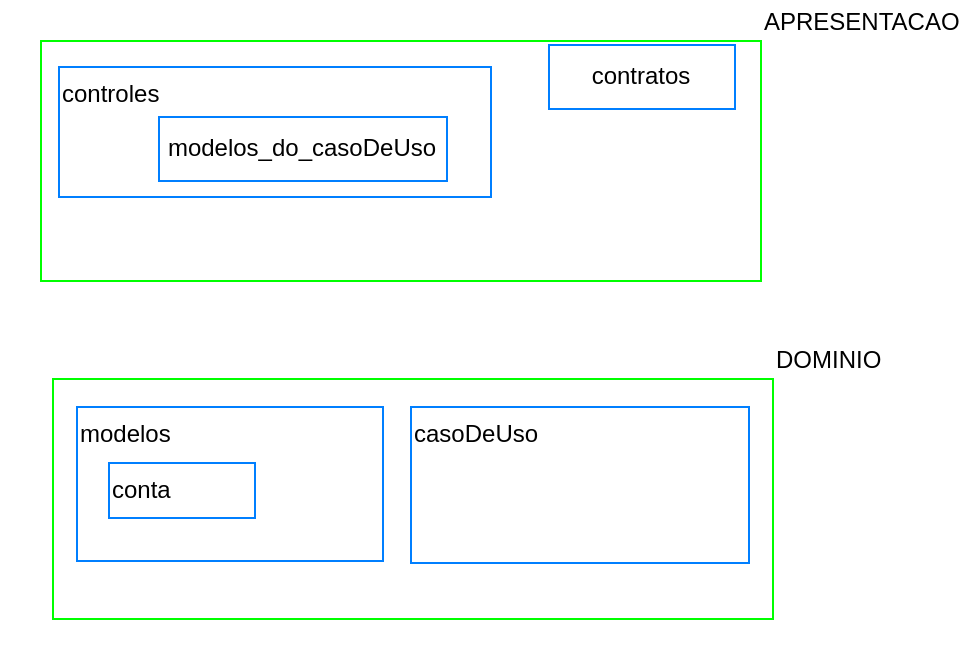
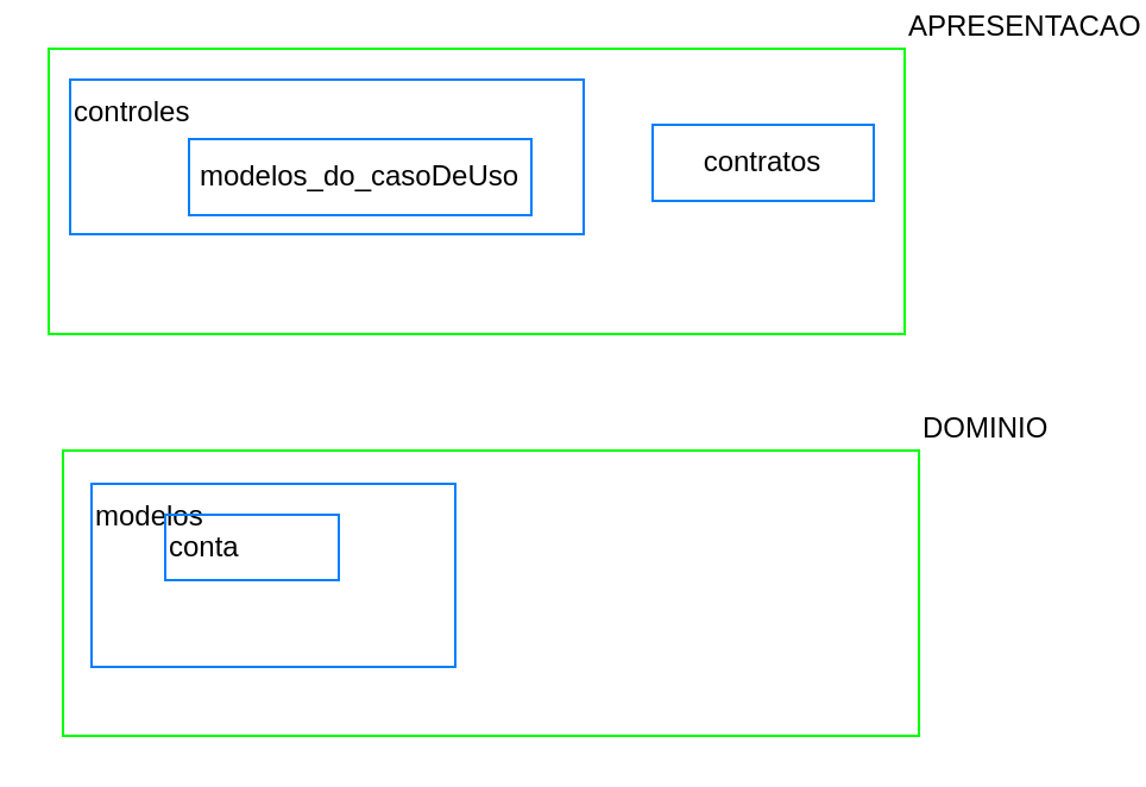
  <mxCell id="0" />
  <mxCell id="1" parent="0" />
  <mxCell id="2" value="APRESENTACAO" style="text;html=1;strokeColor=#00FF00;fillColor=none;align=left;verticalAlign=bottom;whiteSpace=wrap;rounded=0;labelPosition=right;verticalLabelPosition=top;" vertex="1" parent="1"><mxGeometry x="20" y="20" width="360" height="120" as="geometry" /></mxCell>
  <mxCell id="3" value="controles" style="text;html=1;strokeColor=#007FFF;fillColor=none;align=left;verticalAlign=top;whiteSpace=wrap;rounded=0;" vertex="1" parent="1"><mxGeometry x="29" y="33" width="216" height="65" as="geometry" /></mxCell>
  <mxCell id="4" value="modelos_do_casoDeUso" style="text;html=1;strokeColor=#007FFF;fillColor=none;align=center;verticalAlign=middle;whiteSpace=wrap;rounded=0;" vertex="1" parent="1"><mxGeometry x="79" y="58" width="144" height="32" as="geometry" /></mxCell>
  <mxCell id="5" value="DOMINIO" style="text;html=1;strokeColor=#00FF00;fillColor=none;align=left;verticalAlign=bottom;whiteSpace=wrap;rounded=0;labelPosition=right;verticalLabelPosition=top;" vertex="1" parent="1"><mxGeometry x="26" y="189" width="360" height="120" as="geometry" /></mxCell>
  <mxCell id="6" value="modelos" style="text;html=1;strokeColor=#007FFF;fillColor=none;align=left;verticalAlign=top;whiteSpace=wrap;rounded=0;" vertex="1" parent="1"><mxGeometry x="38" y="203" width="153" height="77" as="geometry" /></mxCell>
- <mxCell id="7" value="casoDeUso" style="text;html=1;strokeColor=#007FFF;fillColor=none;align=left;verticalAlign=top;whiteSpace=wrap;rounded=0;" vertex="1" parent="1"><mxGeometry x="205" y="203" width="169" height="78" as="geometry" /></mxCell>
- <mxCell id="8" value="conta" style="text;html=1;strokeColor=#007FFF;fillColor=none;align=left;verticalAlign=top;whiteSpace=wrap;rounded=0;" vertex="1" parent="1"><mxGeometry x="54" y="231" width="73" height="27.5" as="geometry" /></mxCell>
- <mxCell id="9" value="contratos" style="text;html=1;strokeColor=#007FFF;fillColor=none;align=center;verticalAlign=middle;whiteSpace=wrap;rounded=0;" vertex="1" parent="1"><mxGeometry x="274" y="22" width="93" height="32" as="geometry" /></mxCell>
+ <mxCell id="8" value="conta" style="text;html=1;strokeColor=#007FFF;fillColor=none;align=left;verticalAlign=top;whiteSpace=wrap;rounded=0;" vertex="1" parent="1"><mxGeometry x="69" y="216" width="73" height="27.5" as="geometry" /></mxCell>
+ <mxCell id="9" value="contratos" style="text;html=1;strokeColor=#007FFF;fillColor=none;align=center;verticalAlign=middle;whiteSpace=wrap;rounded=0;" vertex="1" parent="1"><mxGeometry x="274" y="52" width="93" height="32" as="geometry" /></mxCell>
